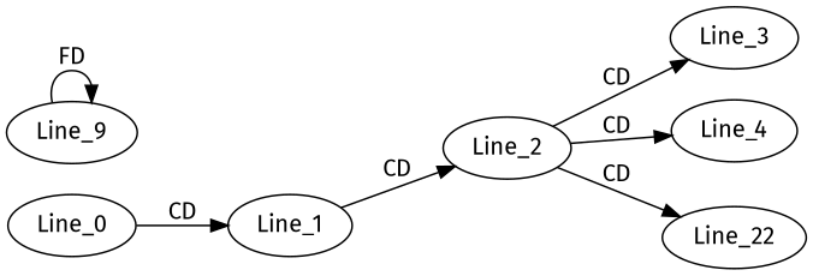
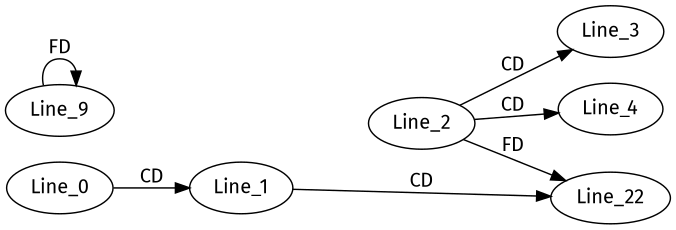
  digraph {
    fontname="Fira Sans"
    rankdir=LR
    node [fontname="Fira Sans"]
    edge [fontname="Fira Sans"]
    Line_0
    Line_1
    Line_2
    Line_3
    Line_4
    Line_22
    Line_9
    Line_0 -> Line_1 [label=CD]
-   Line_1 -> Line_2 [label=CD]
+   Line_1 -> Line_22 [label=CD]
    Line_2 -> Line_3 [label=CD]
    Line_2 -> Line_4 [label=CD]
-   Line_2 -> Line_22 [label=CD]
+   Line_2 -> Line_22 [label=FD]
    Line_9 -> Line_9 [label=FD]
  }
